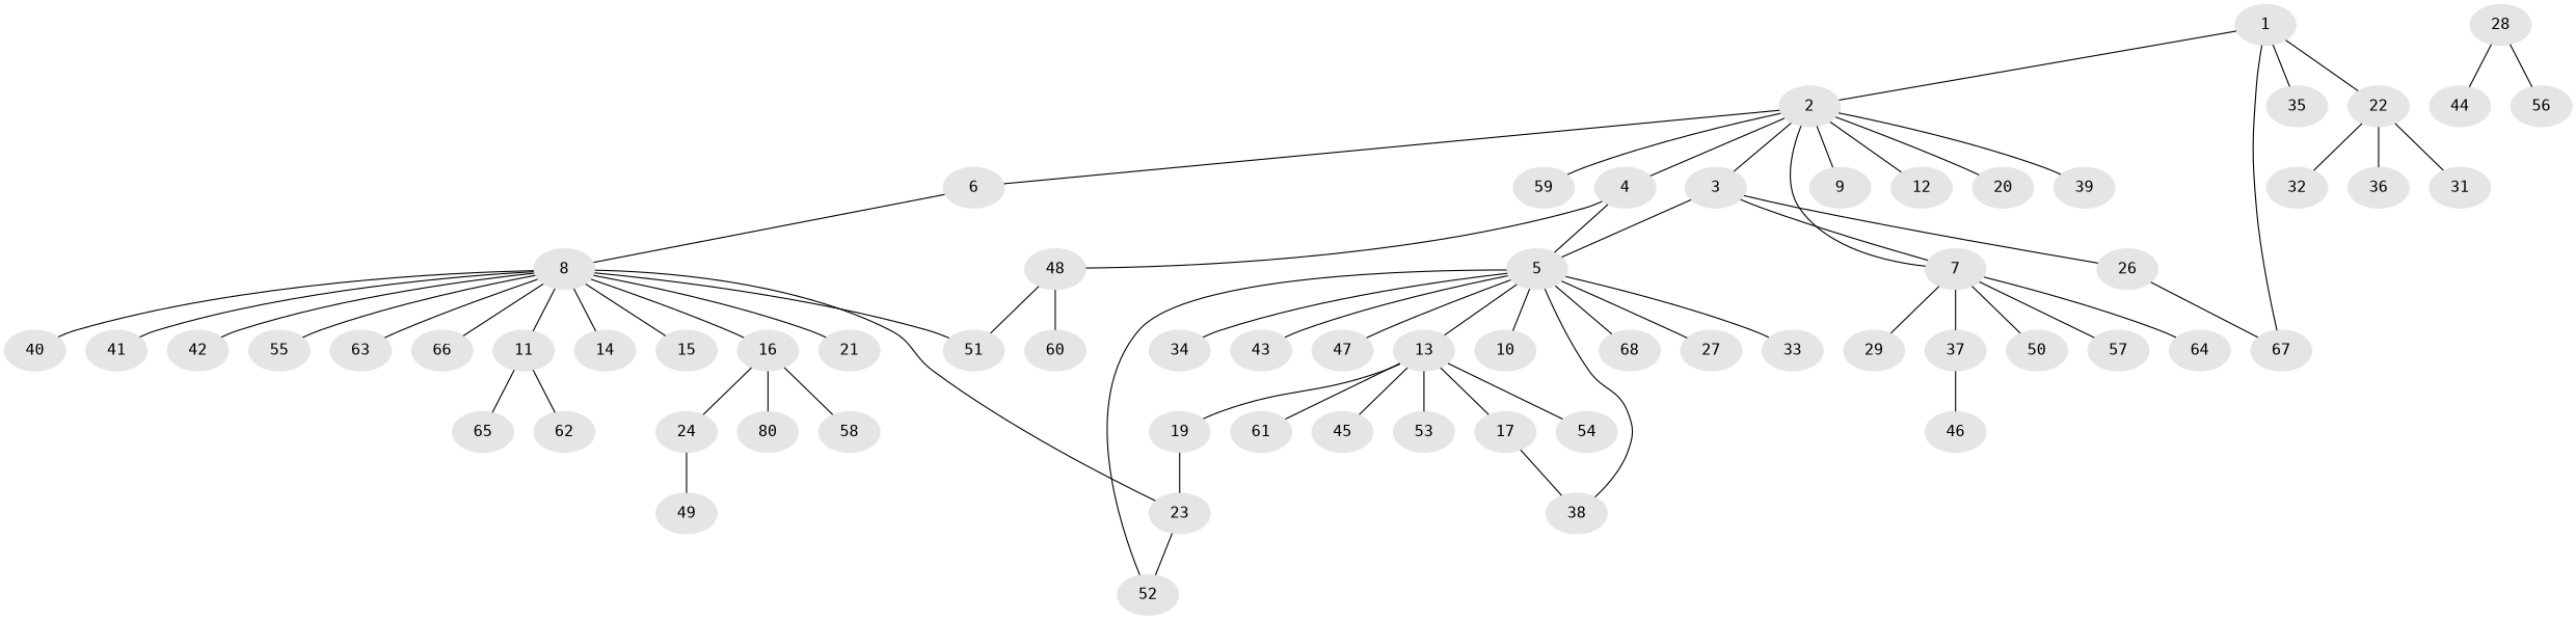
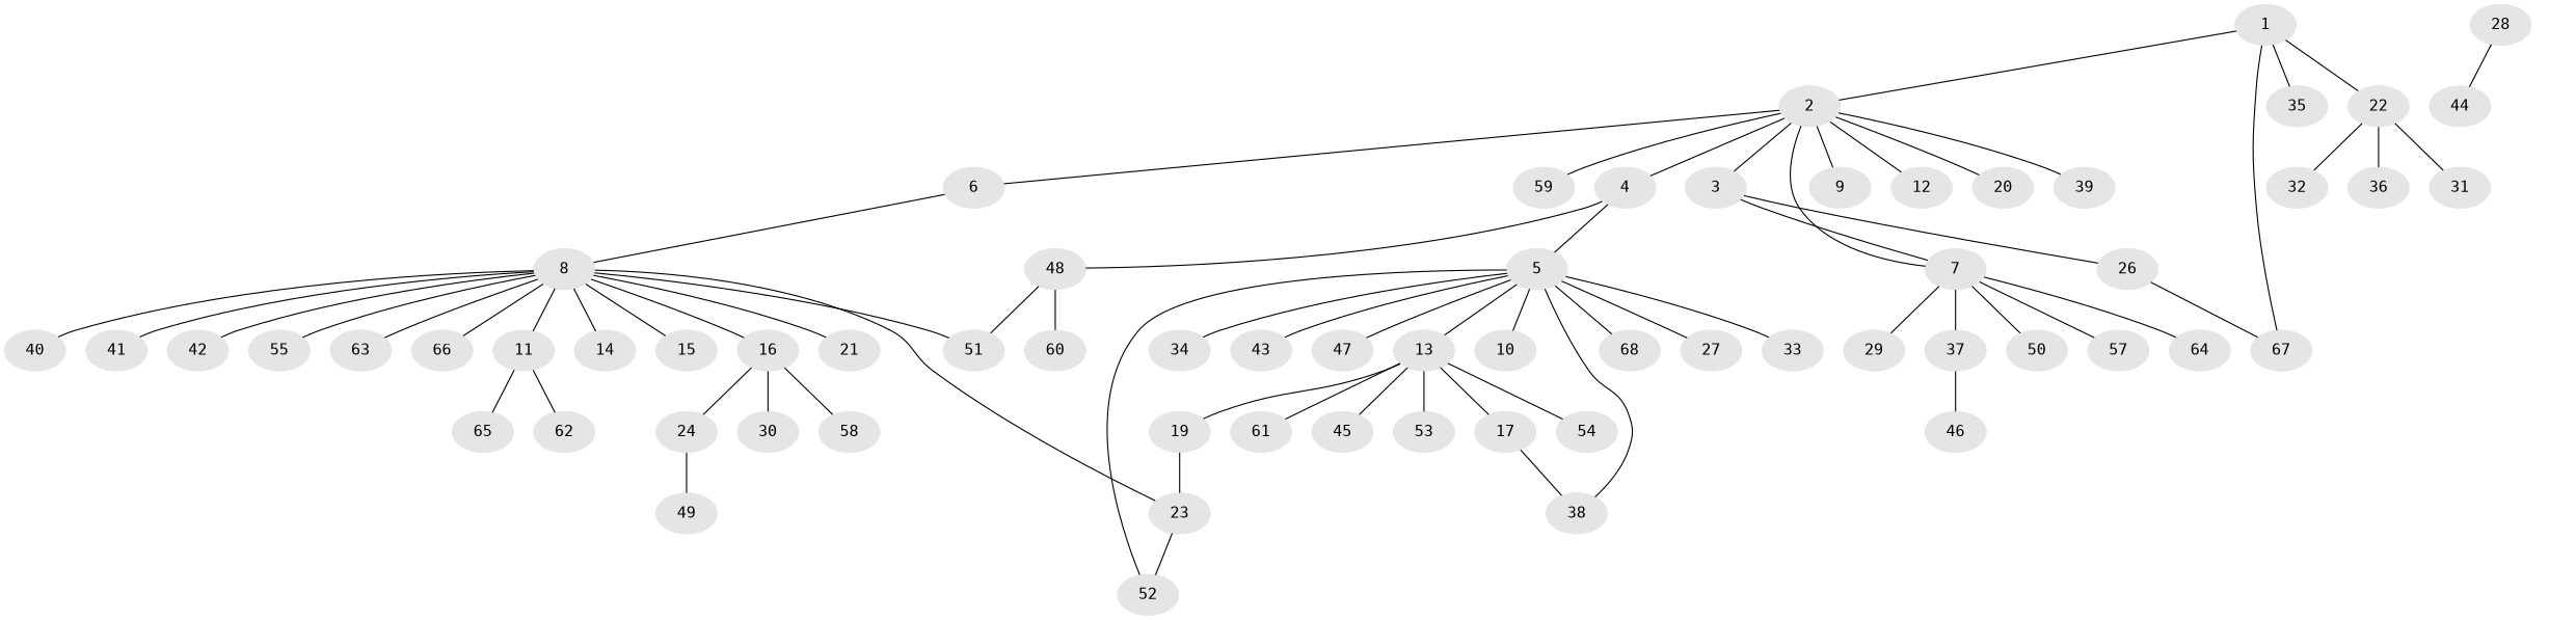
  graph {
    fontname="DejaVu Sans Mono"
    node [color=gray90 fontname="DejaVu Sans Mono" style=filled]
    edge [fontname="DejaVu Sans Mono" weight=1.0]
    1
    2
    22
    35
    67
    3
    4
    6
    7
    9
    12
    20
    39
    59
    31
    32
    36
    5
    26
    48
    8
    29
    37
    50
    57
    64
    10
    13
    n29 [label=68]
    27
    33
    34
    38
    43
    47
    52
    11
    14
    15
    16
    21
    23
    40
    41
    42
    51
    55
    63
    66
    60
    17
    19
    45
    53
    54
    61
    46
    62
    65
    24
-   30 [label=80]
+   30
    58
    28
    44
-   56
    49
    1 -- 2
    1 -- 22
    1 -- 35
    1 -- 67
    2 -- 3
    2 -- 4
    2 -- 6
    2 -- 7
    2 -- 9
    2 -- 12
    2 -- 20
    2 -- 39
    2 -- 59
    22 -- 31
    22 -- 32
    22 -- 36
    3 -- 7
-   3 -- 5
    3 -- 26
    4 -- 5
    4 -- 48
    6 -- 8
    7 -- 29
    7 -- 37
    7 -- 50
    7 -- 57
    7 -- 64
    5 -- 10
    5 -- 13
    5 -- n29
    5 -- 27
    5 -- 33
    5 -- 34
    5 -- 38
    5 -- 43
    5 -- 47
    5 -- 52
    26 -- 67
    48 -- 51
    48 -- 60
    8 -- 11
    8 -- 14
    8 -- 15
    8 -- 16
    8 -- 21
    8 -- 23
    8 -- 40
    8 -- 41
    8 -- 42
    8 -- 51
    8 -- 55
    8 -- 63
    8 -- 66
    37 -- 46
    13 -- 17
    13 -- 19
    13 -- 45
    13 -- 53
    13 -- 54
    13 -- 61
    11 -- 62
    11 -- 65
    16 -- 24
    16 -- 30
    16 -- 58
    23 -- 52
    17 -- 38
    19 -- 23
    24 -- 49
    28 -- 44
-   28 -- 56
  }
